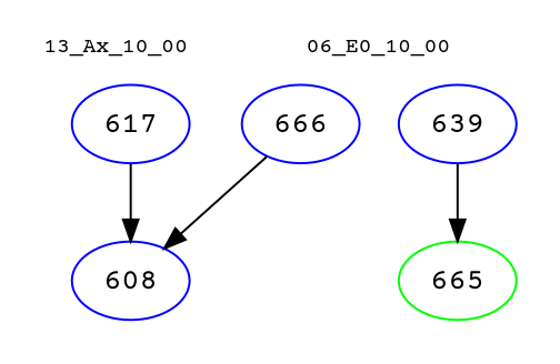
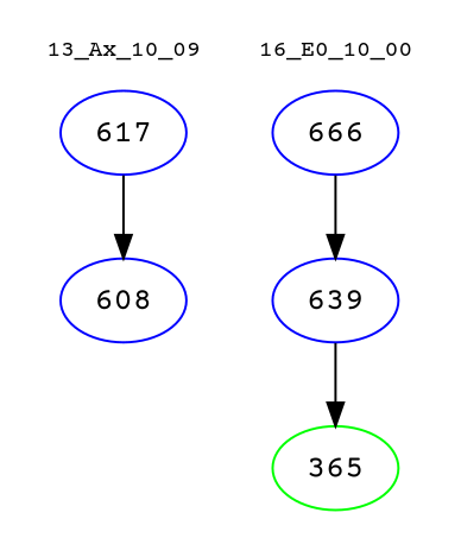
  digraph {
    fontname="Courier Prime"
    node [color=blue fontname="Courier Prime"]
    edge [color=black fontname="Courier Prime"]
    n1 [label=617]
    n2 [label=608]
    n3 [label=666]
    n4 [label=639]
-   n5 [color=green label=665]
+   n5 [color=green label=365]
    subgraph cluster_1 {
      color=white
      fontsize=10
-     label="13_Ax_10_00"
+     label="13_Ax_10_09"
      n1
      n2
    }
    subgraph cluster_2 {
      color=white
      fontsize=10
-     label="06_E0_10_00"
+     label="16_E0_10_00"
      n3
      n4
      n5
    }
    n1 -> n2
-   n3 -> n2
+   n3 -> n4
    n4 -> n5
  }
